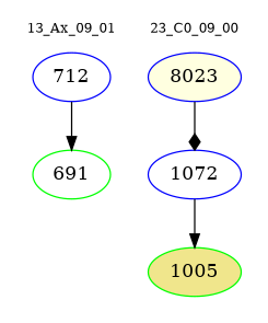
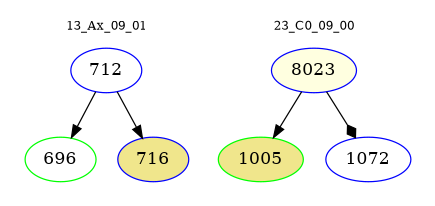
  digraph {
    node [color=blue fillcolor=white style=filled]
    edge [arrowhead=normal color=black]
    n1 [label=712]
-   n2 [color=green label=691]
+   n2 [color=green label=696]
+   n3 [fillcolor=khaki label=716]
    n4 [fillcolor=lightyellow label=8023]
    n5 [color=green fillcolor=khaki label=1005]
    n6 [label=1072]
    subgraph cluster_1 {
      color=white
      fontsize=10
      label="13_Ax_09_01"
      n1
      n2
+     n3
    }
    subgraph cluster_2 {
      color=white
      fontsize=10
      label="23_C0_09_00"
      n4
      n5
      n6
    }
    n1 -> n2
-   n6 -> n5
+   n1 -> n3
+   n4 -> n5
    n4 -> n6 [arrowhead=diamond]
  }
